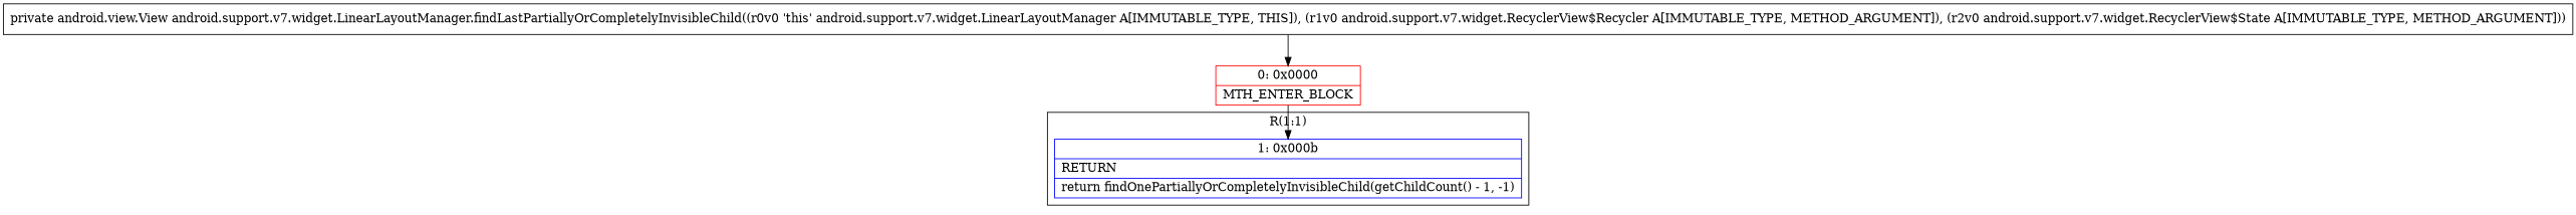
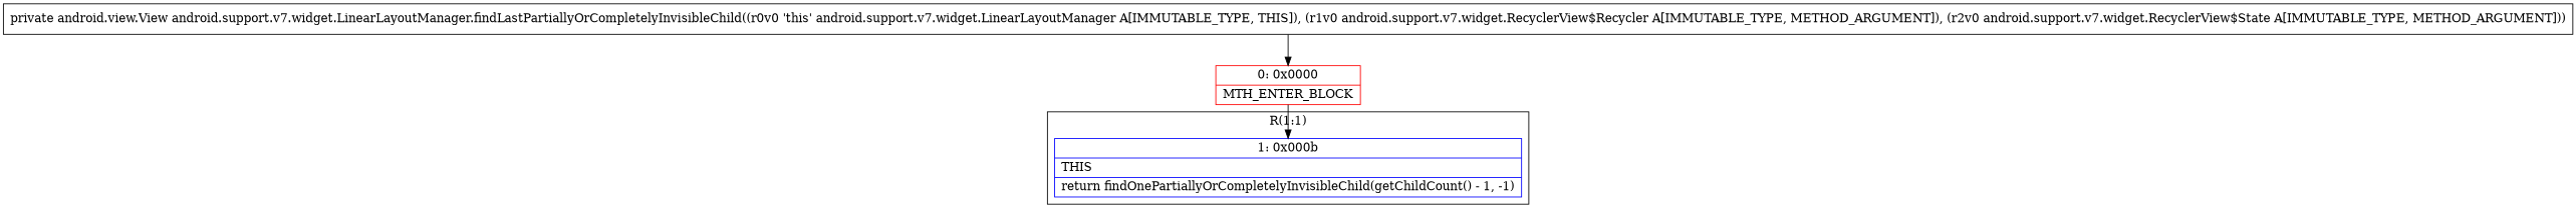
  digraph {
    node [shape=record]
-   n1 [color=blue label="{1\:\ 0x000b|RETURN\l|return findOnePartiallyOrCompletelyInvisibleChild(getChildCount() \- 1, \-1)\l}"]
+   n1 [color=blue label="{1\:\ 0x000b|THIS\l|return findOnePartiallyOrCompletelyInvisibleChild(getChildCount() \- 1, \-1)\l}"]
    n2 [color=red label="{0\:\ 0x0000|MTH_ENTER_BLOCK\l}"]
    n3 [label="{private android.view.View android.support.v7.widget.LinearLayoutManager.findLastPartiallyOrCompletelyInvisibleChild((r0v0 'this' android.support.v7.widget.LinearLayoutManager A[IMMUTABLE_TYPE, THIS]), (r1v0 android.support.v7.widget.RecyclerView$Recycler A[IMMUTABLE_TYPE, METHOD_ARGUMENT]), (r2v0 android.support.v7.widget.RecyclerView$State A[IMMUTABLE_TYPE, METHOD_ARGUMENT])) }"]
    subgraph cluster_1 {
      label="R(1:1)"
      n1
    }
    n2 -> n1
    n3 -> n2
  }
